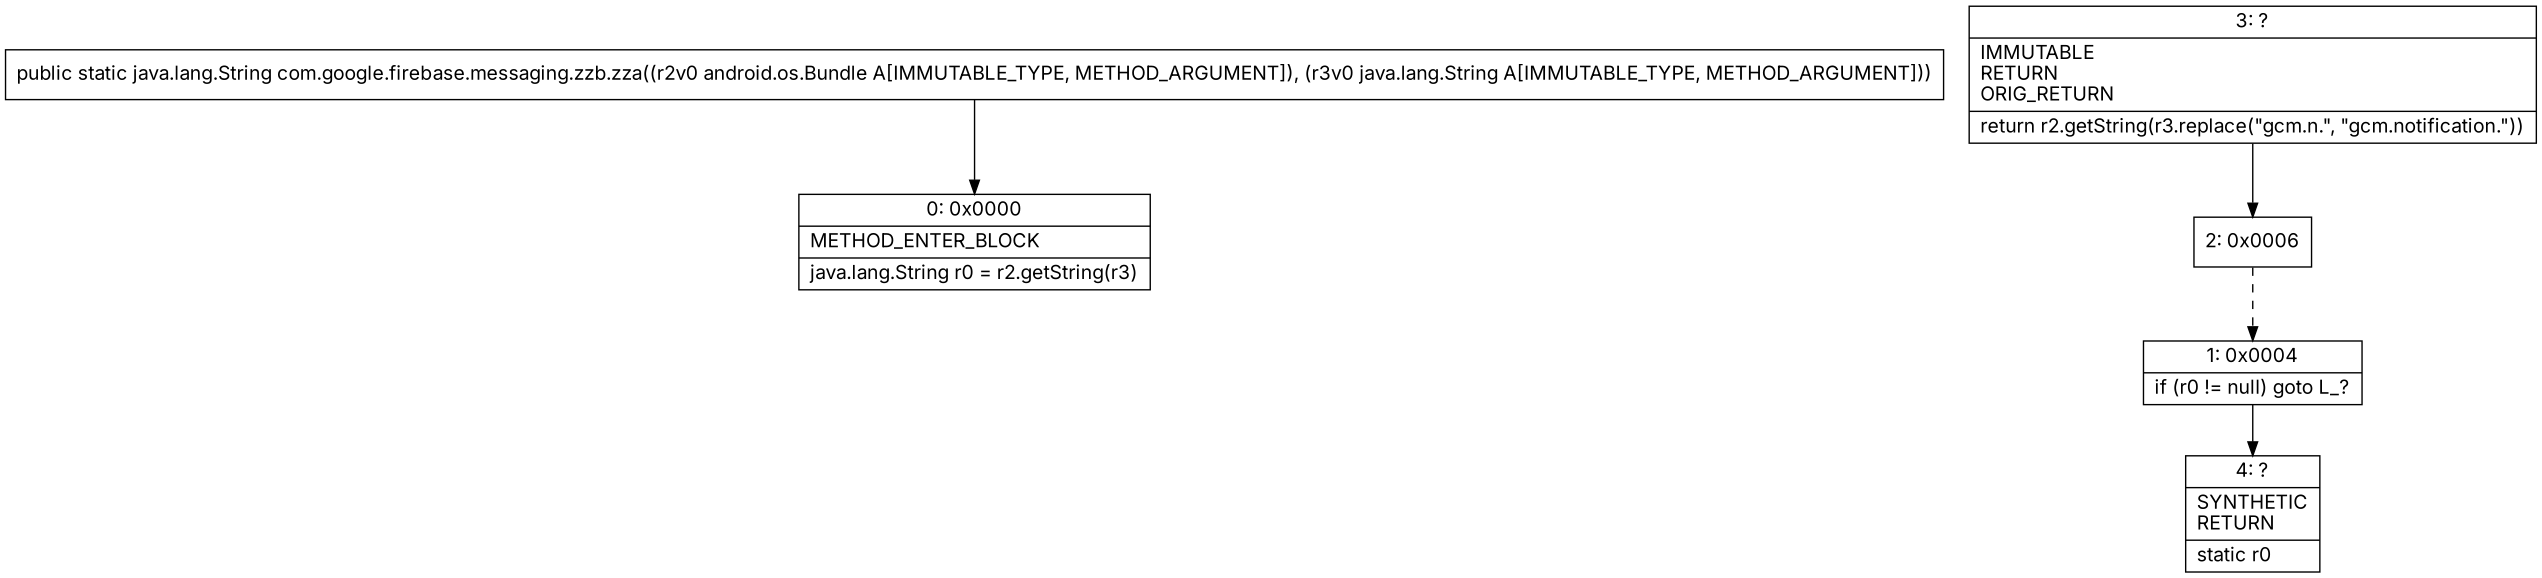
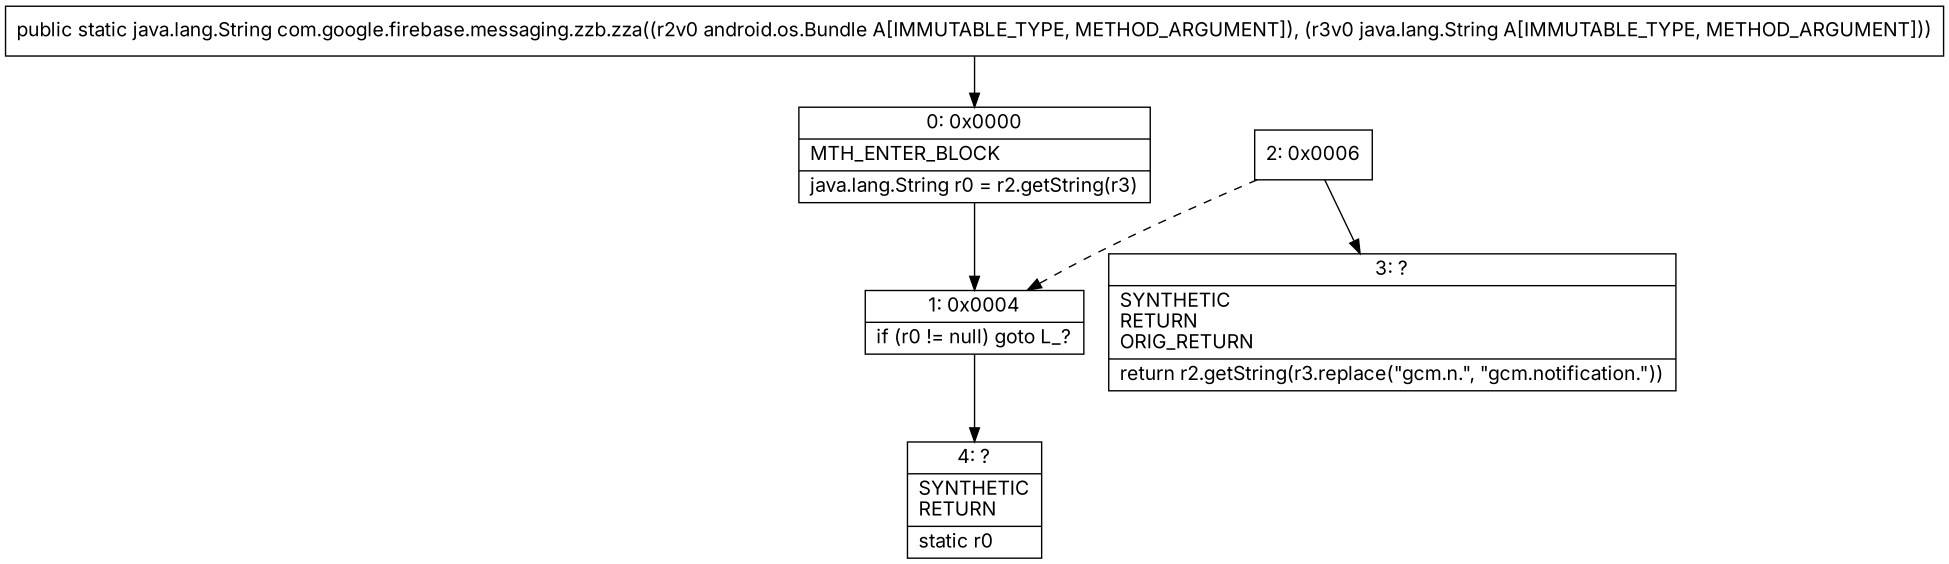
  digraph {
    fontname=Inter
    node [fontname=Inter shape=record]
    edge [fontname=Inter]
-   n1 [label="{0\:\ 0x0000|METHOD_ENTER_BLOCK\l|java.lang.String r0 = r2.getString(r3)\l}"]
+   n1 [label="{0\:\ 0x0000|MTH_ENTER_BLOCK\l|java.lang.String r0 = r2.getString(r3)\l}"]
    n2 [label="{1\:\ 0x0004|if (r0 != null) goto L_?\l}"]
    n3 [label="{4\:\ ?|SYNTHETIC\lRETURN\l|static r0\l}"]
    n4 [label="{2\:\ 0x0006}"]
-   n5 [label="{3\:\ ?|IMMUTABLE\lRETURN\lORIG_RETURN\l|return r2.getString(r3.replace(\"gcm.n.\", \"gcm.notification.\"))\l}"]
+   n5 [label="{3\:\ ?|SYNTHETIC\lRETURN\lORIG_RETURN\l|return r2.getString(r3.replace(\"gcm.n.\", \"gcm.notification.\"))\l}"]
    n6 [label="{public static java.lang.String com.google.firebase.messaging.zzb.zza((r2v0 android.os.Bundle A[IMMUTABLE_TYPE, METHOD_ARGUMENT]), (r3v0 java.lang.String A[IMMUTABLE_TYPE, METHOD_ARGUMENT])) }"]
+   n1 -> n2
    n2 -> n3
    n4 -> n2 [style=dashed]
-   n5 -> n4
+   n4 -> n5
    n6 -> n1
  }
